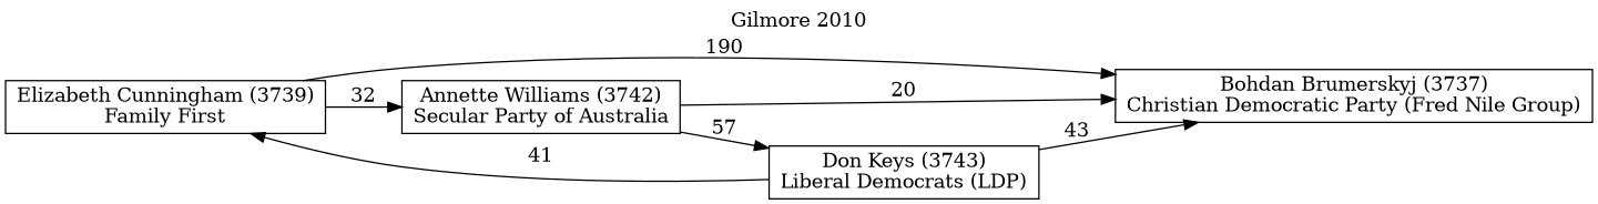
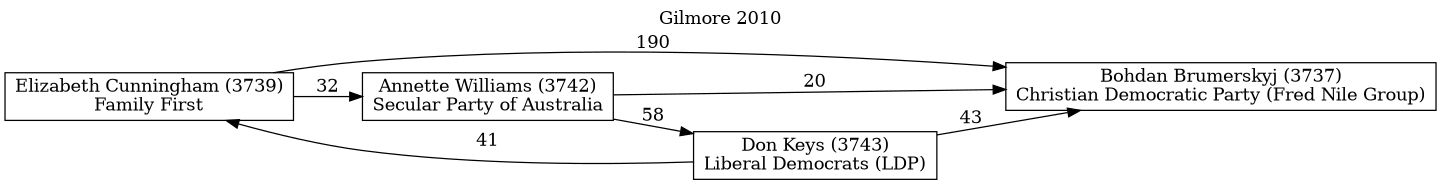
  digraph {
    label="Gilmore 2010"
    labelloc=t
    mclimit=10
    rankdir=LR
    node [shape=box]
    n1 [label="Bohdan Brumerskyj (3737)\nChristian Democratic Party (Fred Nile Group)"]
    n2 [label="Elizabeth Cunningham (3739)\nFamily First"]
    n3 [label="Annette Williams (3742)\nSecular Party of Australia"]
    n4 [label="Don Keys (3743)\nLiberal Democrats (LDP)"]
    n2 -> n1 [label=190]
    n2 -> n3 [label=32]
    n3 -> n1 [label=20]
-   n3 -> n4 [label=57]
+   n3 -> n4 [label=58]
    n4 -> n1 [label=43]
    n4 -> n2 [label=41]
  }
